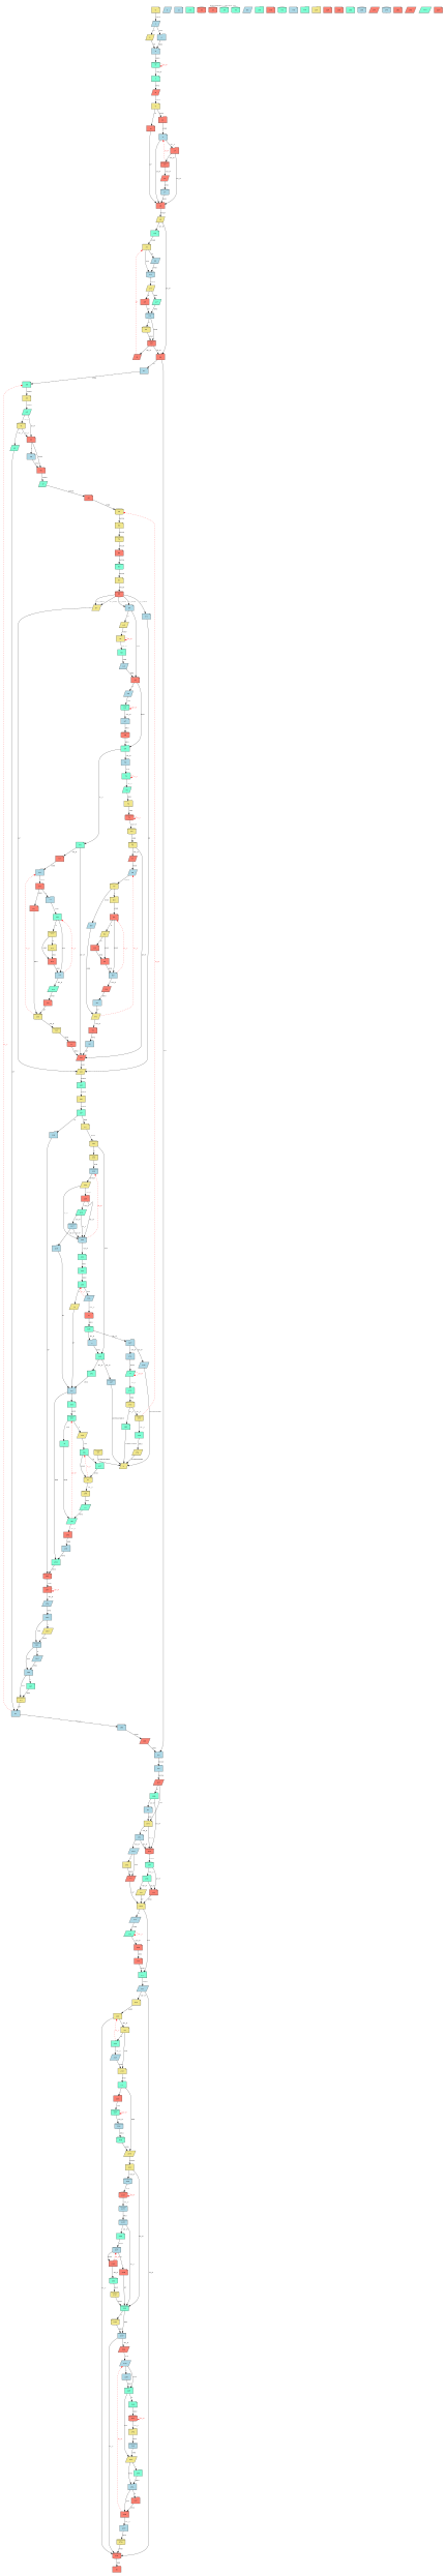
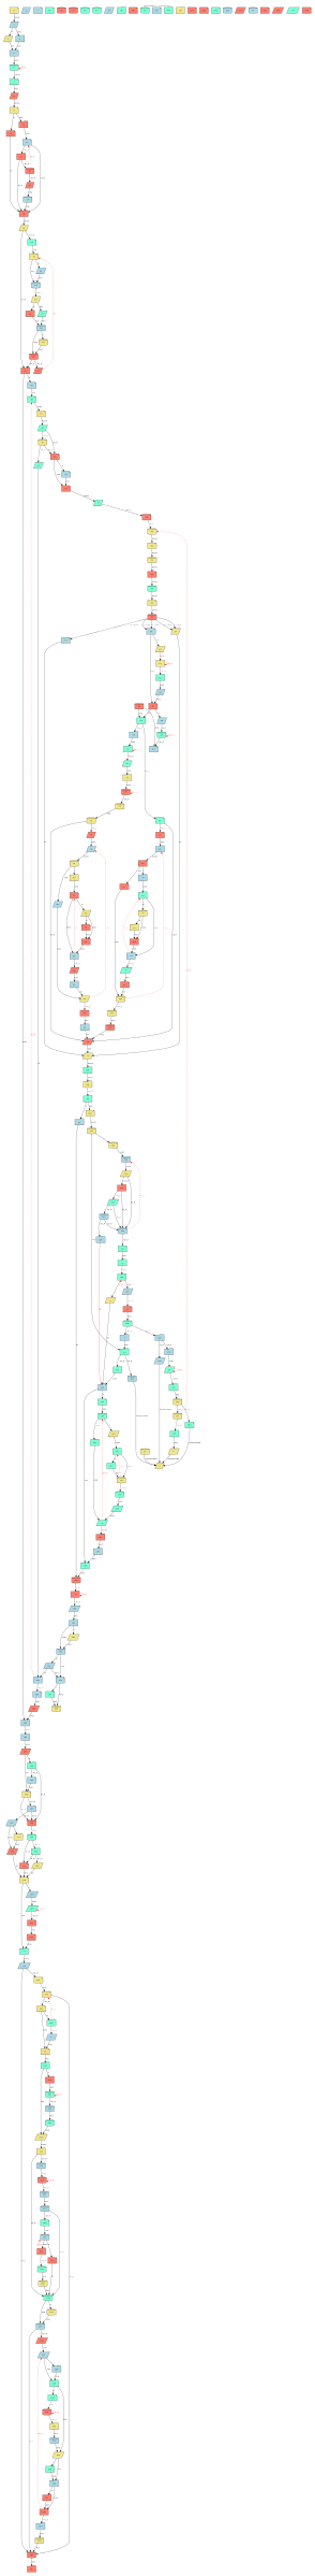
  digraph {
    fontname="Comic Neue"
    label="gifsicle.wasm - function 221"
    labelfontcolor=black
    labelfontname=Helvetica
    labelfontsize=16
    labelloc=t
    node [fillcolor=lightblue fontname="Comic Neue" shape=folder style=filled fontcolor=black]
    edge [fontname="Comic Neue"]
    E [fillcolor=salmon fontcolor=""]
    U [fillcolor=khaki shape=parallelogram fontcolor=""]
    n3 [fillcolor=khaki label=0 shape=note]
    n4 [label=1 shape=parallelogram]
    n5 [fillcolor=khaki label=2 shape=parallelogram]
    n6 [label=4]
    n7 [label=5 shape=note]
    n8 [fillcolor=aquamarine label=6 shape=cylinder]
    n9 [label=3 shape=parallelogram]
    n10 [fillcolor=aquamarine label=7 shape=note]
    n11 [fillcolor=salmon label=8 shape=parallelogram]
    n12 [fillcolor=khaki label=9 shape=note]
    n13 [fillcolor=salmon label=10 shape=note]
    n14 [fillcolor=salmon label=12]
    n15 [fillcolor=salmon label=18]
    n16 [label=13 shape=note]
    n17 [fillcolor=khaki label=19 shape=parallelogram]
    n18 [label=11 shape=note]
    n19 [fillcolor=salmon label=14]
    n20 [fillcolor=salmon label=15 shape=cylinder]
    n21 [fillcolor=salmon label=16 shape=parallelogram]
    n22 [label=17 shape=cylinder]
    n23 [fillcolor=aquamarine label=20 shape=note]
    n24 [fillcolor=salmon label=36]
    n25 [fillcolor=khaki label=21 shape=note]
    n26 [label=37 shape=note]
    n27 [label=185]
    n28 [label=22 shape=parallelogram]
    n29 [label=23 shape=cylinder]
    n30 [fillcolor=khaki label=24 shape=parallelogram]
    n31 [fillcolor=salmon label=25]
    n32 [fillcolor=aquamarine label=27 shape=parallelogram]
    n33 [label=28 shape=cylinder]
    n34 [fillcolor=khaki label=29 shape=cylinder]
    n35 [fillcolor=salmon label=30 shape=cylinder]
    n36 [fillcolor=aquamarine label=26 shape=note]
    n37 [fillcolor=salmon label=31 shape=parallelogram]
    n38 [fillcolor=salmon label=32 shape=cylinder]
    n39 [fillcolor=salmon label=33 shape=cylinder]
    n40 [fillcolor=khaki label=34 shape=cylinder]
    n41 [fillcolor=aquamarine label=35 shape=cylinder]
    n42 [fillcolor=aquamarine label=38 shape=note]
    n43 [label=186]
    n44 [fillcolor=khaki label=39 shape=note]
    n45 [fillcolor=aquamarine label=40 shape=parallelogram]
    n46 [fillcolor=khaki label=41 shape=cylinder]
    n47 [fillcolor=salmon label=44 shape=note]
    n48 [fillcolor=aquamarine label=42 shape=parallelogram]
    n49 [label=45 shape=note]
    n50 [fillcolor=salmon label=46 shape=note]
    n51 [label=182]
    n52 [label=183 shape=note]
    n53 [fillcolor=aquamarine label=43 shape=cylinder]
    n54 [fillcolor=aquamarine label=47 shape=parallelogram]
    n55 [fillcolor=salmon label=48 shape=note]
    n56 [fillcolor=khaki label=49 shape=cylinder]
    n57 [fillcolor=khaki label=50 shape=note]
    n58 [fillcolor=khaki label=51 shape=cylinder]
    n59 [fillcolor=salmon label=52 shape=note]
    n60 [fillcolor=aquamarine label=53 shape=cylinder]
    n61 [fillcolor=khaki label=54 shape=note]
    n62 [fillcolor=salmon label=55 shape=cylinder]
    n63 [fillcolor=khaki label=57 shape=parallelogram]
    n64 [label=59 shape=note]
    n65 [label=94 shape=note]
    n66 [fillcolor=khaki label=114 shape=parallelogram]
    n67 [fillcolor=khaki label=60 shape=parallelogram]
    n68 [fillcolor=salmon label=64 shape=note]
    n69 [label=56 shape=parallelogram]
    n70 [fillcolor=aquamarine label=115]
    n71 [fillcolor=aquamarine label=58]
    n72 [fillcolor=khaki label=61]
    n73 [label=65 shape=parallelogram]
    n74 [fillcolor=aquamarine label=69]
    n75 [fillcolor=aquamarine label=62]
    n76 [label=63 shape=parallelogram]
    n77 [fillcolor=aquamarine label=66 shape=cylinder]
    n78 [label=70]
    n79 [fillcolor=aquamarine label=96 shape=note]
    n80 [label=67 shape=note]
    n81 [fillcolor=salmon label=68 shape=cylinder]
    n82 [fillcolor=aquamarine label=71]
    n83 [fillcolor=salmon label=113 shape=parallelogram]
    n84 [fillcolor=salmon label=97 shape=note]
    n85 [fillcolor=aquamarine label=72 shape=parallelogram]
    n86 [fillcolor=khaki label=73]
    n87 [fillcolor=salmon label=74 shape=cylinder]
    n88 [fillcolor=khaki label=75 shape=cylinder]
    n89 [fillcolor=khaki label=76 shape=cylinder]
    n90 [fillcolor=salmon label=77 shape=parallelogram]
    n91 [label=78 shape=parallelogram]
    n92 [fillcolor=khaki label=79 shape=cylinder]
    n93 [fillcolor=khaki label=80]
    n94 [label=89 shape=parallelogram]
    n95 [fillcolor=salmon label=81 shape=note]
    n96 [fillcolor=khaki label=90 shape=parallelogram]
    n97 [fillcolor=khaki label=82 shape=parallelogram]
    n98 [label=85 shape=note]
    n99 [fillcolor=salmon label=83 shape=note]
    n100 [fillcolor=salmon label=84]
    n101 [fillcolor=salmon label=86 shape=parallelogram]
    n102 [label=87]
    n103 [fillcolor=salmon label=91 shape=note]
    n104 [fillcolor=salmon label=88 shape=note]
    n105 [label=92]
    n106 [fillcolor=aquamarine label=93 shape=cylinder]
    n107 [label=95 shape=note]
    n108 [label=98]
    n109 [fillcolor=salmon label=99 shape=note]
    n110 [label=100]
    n111 [fillcolor=salmon label=109 shape=note]
    n112 [fillcolor=aquamarine label=101]
    n113 [fillcolor=khaki label=110 shape=cylinder]
    n114 [fillcolor=khaki label=102 shape=cylinder]
    n115 [label=105]
    n116 [fillcolor=khaki label=103]
    n117 [fillcolor=salmon label=104]
    n118 [fillcolor=aquamarine label=106 shape=parallelogram]
    n119 [fillcolor=salmon label=107 shape=note]
    n120 [fillcolor=khaki label=111 shape=cylinder]
    n121 [fillcolor=aquamarine label=108]
    n122 [fillcolor=salmon label=112 shape=cylinder]
    n123 [fillcolor=khaki label=116]
    n124 [fillcolor=aquamarine label=117]
    n125 [label=118]
    n126 [fillcolor=khaki label=120 shape=note]
    n127 [fillcolor=salmon label=156 shape=cylinder]
    n128 [fillcolor=khaki label=121 shape=cylinder]
    n129 [fillcolor=salmon label=157]
    n130 [fillcolor=khaki label=119]
    n131 [fillcolor=khaki label=122 shape=cylinder]
    n132 [fillcolor=aquamarine label=140]
    n133 [label=123 shape=cylinder]
    n134 [fillcolor=aquamarine label=141]
    n135 [label=167 shape=cylinder]
    n136 [fillcolor=khaki label=124 shape=parallelogram]
    n137 [fillcolor=salmon label=125]
    n138 [label=130 shape=cylinder]
    n139 [fillcolor=aquamarine label=126 shape=parallelogram]
    n140 [fillcolor=aquamarine label=131 shape=note]
    n141 [label=127 shape=cylinder]
    n142 [label=128]
    n143 [label=142]
    n144 [fillcolor=aquamarine label=143 shape=note]
    n145 [fillcolor=aquamarine label=155]
    n146 [fillcolor=salmon label=129 shape=note]
    n147 [fillcolor=aquamarine label=132]
    n148 [fillcolor=aquamarine label=133]
    n149 [fillcolor=khaki label=134 shape=parallelogram]
    n150 [label=136 shape=parallelogram]
    n151 [fillcolor=salmon label=137 shape=note]
    n152 [fillcolor=salmon label=135 shape=note]
    n153 [fillcolor=aquamarine label=138 shape=cylinder]
    n154 [label=139]
    n155 [label=169]
    n156 [label=170]
    n157 [label=178 shape=parallelogram]
    n158 [fillcolor=aquamarine label=144 shape=cylinder]
    n159 [fillcolor=khaki label=145 shape=parallelogram]
    n160 [fillcolor=aquamarine label=151]
    n161 [fillcolor=aquamarine label=146]
    n162 [fillcolor=aquamarine label=152 shape=parallelogram]
    n163 [fillcolor=aquamarine label=147]
    n164 [fillcolor=khaki label=148 shape=cylinder]
-   n165 [fillcolor=khaki label=149 shape=cylinder]
+   n165 [fillcolor=aquamarine label=149 shape=cylinder]
    n166 [fillcolor=aquamarine label=150 shape=parallelogram]
    n167 [fillcolor=salmon label=153]
    n168 [label=154]
    n169 [label=158 shape=parallelogram]
    n170 [label=159]
    n171 [fillcolor=khaki label=160 shape=parallelogram]
    n172 [label=161 shape=cylinder]
    n173 [label=162 shape=parallelogram]
    n174 [label=163 shape=note]
    n175 [fillcolor=aquamarine label=164 shape=note]
    n176 [fillcolor=khaki label=165 shape=cylinder]
    n177 [fillcolor=aquamarine label=166 shape=note]
    n178 [label=168 shape=cylinder]
    n179 [fillcolor=aquamarine label=171 shape=parallelogram]
    n180 [fillcolor=aquamarine label=172]
    n181 [fillcolor=khaki label=173 shape=cylinder]
    n182 [fillcolor=khaki label=174 shape=cylinder]
    n183 [fillcolor=aquamarine label=180 shape=note]
    n184 [fillcolor=aquamarine label=175]
    n185 [fillcolor=khaki label=176 shape=parallelogram]
    n186 [fillcolor=salmon label=177 shape=parallelogram]
    n187 [label=179 shape=cylinder]
    n188 [fillcolor=salmon label=181 shape=note]
    n189 [fillcolor=salmon label=184 shape=parallelogram]
    n190 [fillcolor=salmon label=187 shape=parallelogram]
    n191 [fillcolor=aquamarine label=188]
    n192 [fillcolor=khaki label=190 shape=note]
    n193 [label=189 shape=note]
    n194 [fillcolor=salmon label=196 shape=cylinder]
    n195 [label=191 shape=note]
    n196 [fillcolor=aquamarine label=197 shape=cylinder]
    n197 [label=192 shape=parallelogram]
    n198 [fillcolor=khaki label=193]
    n199 [fillcolor=salmon label=194 shape=parallelogram]
    n200 [fillcolor=khaki label=202 shape=note]
    n201 [label=203 shape=parallelogram]
    n202 [fillcolor=aquamarine label=207]
    n203 [fillcolor=salmon label=195 shape=parallelogram]
    n204 [fillcolor=aquamarine label=198]
    n205 [fillcolor=salmon label=201 shape=note]
    n206 [fillcolor=khaki label=199 shape=parallelogram]
    n207 [fillcolor=aquamarine label=200 shape=parallelogram]
    n208 [fillcolor=aquamarine label=204 shape=parallelogram]
    n209 [label=208 shape=parallelogram]
    n210 [fillcolor=salmon label=205 shape=note]
    n211 [fillcolor=salmon label=206 shape=note]
    n212 [fillcolor=khaki label=209 shape=note]
    n213 [fillcolor=salmon label=251 shape=cylinder]
    n214 [fillcolor=khaki label=210 shape=note]
    n215 [fillcolor=khaki label=211 shape=note]
    n216 [fillcolor=aquamarine label=212]
    n217 [fillcolor=khaki label=214 shape=note]
    n218 [label=213 shape=parallelogram]
    n219 [fillcolor=aquamarine label=215]
    n220 [fillcolor=salmon label=216]
    n221 [fillcolor=khaki label=220 shape=parallelogram]
    n222 [fillcolor=aquamarine label=217 shape=cylinder]
    n223 [fillcolor=khaki label=221]
    n224 [label=218 shape=cylinder]
    n225 [fillcolor=aquamarine label=219 shape=cylinder]
    n226 [label=222 shape=cylinder]
    n227 [fillcolor=aquamarine label=233 shape=cylinder]
    n228 [fillcolor=salmon label=223 shape=cylinder]
    n229 [fillcolor=khaki label=234 shape=cylinder]
    n230 [label=235 shape=cylinder]
    n231 [label=224 shape=cylinder]
    n232 [label=225 shape=cylinder]
    n233 [fillcolor=aquamarine label=226 shape=note]
    n234 [label=227 shape=cylinder]
    n235 [fillcolor=salmon label=228 shape=note]
    n236 [fillcolor=salmon label=230]
    n237 [fillcolor=aquamarine label=231 shape=cylinder]
    n238 [fillcolor=salmon label=229 shape=note]
    n239 [fillcolor=khaki label=232 shape=cylinder]
    n240 [fillcolor=salmon label=236 shape=parallelogram]
    n241 [label=237 shape=parallelogram]
    n242 [label=238]
    n243 [fillcolor=aquamarine label=239]
    n244 [fillcolor=aquamarine label=240 shape=note]
    n245 [fillcolor=khaki label=244 shape=parallelogram]
    n246 [fillcolor=salmon label=241 shape=cylinder]
    n247 [fillcolor=aquamarine label=245]
    n248 [label=246]
    n249 [fillcolor=khaki label=242]
    n250 [label=243 shape=cylinder]
    n251 [fillcolor=salmon label=247]
    n252 [fillcolor=salmon label=248]
    n253 [label=249]
    n254 [fillcolor=khaki label=250 shape=cylinder]
    n3 -> n4 [label=block]
    n4 -> n5 [label=if]
    n4 -> n6 [label=else]
    n5 -> n7 [label=br]
    n6 -> n7 [label=end]
    n7 -> n8 [label=loop]
    n8 -> n8 [color=red fontcolor=red label=br_if style=dashed]
    n8 -> n10 [label="~br_if"]
    n10 -> n11 [label=end]
    n11 -> n12 [label=block]
    n12 -> n13 [label=if]
    n12 -> n14 [label=else]
    n13 -> n15 [label=br]
    n14 -> n16 [label=loop]
    n15 -> n17 [label=block]
    n16 -> n15 [label=br_if]
    n16 -> n19 [label="~br_if"]
    n17 -> n23 [label="~br_if"]
    n17 -> n24 [label=br_if]
    n19 -> n15 [label=br_if]
    n19 -> n20 [label="~br_if"]
    n20 -> n16 [color=red fontcolor=red label=br_if style=dashed]
    n20 -> n21 [label="~br_if"]
    n21 -> n22 [label=end]
    n22 -> n15 [label=end]
    n23 -> n25 [label=loop]
    n24 -> n26 [label=if]
    n24 -> n27 [label=else]
    n25 -> n28 [label=if]
    n25 -> n29 [label=else]
    n26 -> n42 [label=loop]
    n27 -> n43 [label=block]
    n28 -> n29 [label=end]
    n29 -> n30 [label=block]
    n30 -> n31 [label=if]
    n30 -> n32 [label=else]
    n31 -> n33 [label=br]
    n32 -> n33 [label=end]
    n33 -> n34 [label=if]
    n33 -> n35 [label=else]
    n34 -> n35 [label=end]
    n35 -> n24 [label=br_if]
    n35 -> n37 [label="~br_if"]
    n37 -> n25 [color=red fontcolor=red label=br style=dashed]
    n40 -> U [label=unreachable]
    n42 -> n44 [label=block]
    n43 -> n190 [label=block]
    n44 -> n45 [label=block]
    n45 -> n46 [label="~br_if"]
    n45 -> n47 [label=br_if]
    n46 -> n47 [label=br_if]
    n46 -> n48 [label="~br_if"]
    n47 -> n49 [label=if]
    n47 -> n50 [label=else]
    n48 -> n51 [label=br]
    n49 -> n50 [label=end]
    n50 -> n54 [label=block]
    n51 -> n42 [color=red fontcolor=red label=br_if style=dashed]
    n51 -> n52 [label="~br_if"]
    n52 -> n189 [label=end]
    n54 -> n55 [label=block]
    n55 -> n56 [label=loop]
    n56 -> n57 [label=block]
    n57 -> n58 [label=block]
    n58 -> n59 [label=block]
    n59 -> n60 [label=block]
    n60 -> n61 [label=block]
    n61 -> n62 [label=block]
    n62 -> n63 [label=br_table]
    n62 -> n63 [label=br_table]
    n62 -> n64 [label=br_table]
    n62 -> n64 [label=br_table]
    n62 -> n65 [label=br_table]
    n63 -> n66 [label=br]
    n64 -> n67 [label=if]
    n64 -> n68 [label=else]
    n65 -> n66 [label=br]
    n66 -> n70 [label=block]
    n67 -> n72 [label=loop]
    n68 -> n73 [label=if]
    n68 -> n74 [label=else]
    n70 -> n123 [label=block]
    n72 -> n72 [color=red fontcolor=red label=br_if style=dashed]
    n72 -> n75 [label="~br_if"]
    n73 -> n77 [label=loop]
    n74 -> n78 [label="~br_if"]
    n74 -> n79 [label=br_if]
    n75 -> n76 [label=end]
    n76 -> n68 [label=end]
    n77 -> n77 [color=red fontcolor=red label=br_if style=dashed]
    n77 -> n80 [label="~br_if"]
    n78 -> n82 [label=loop]
    n79 -> n83 [label=br_if]
    n79 -> n84 [label="~br_if"]
-   n80 -> n81 [label=end]
+   n81 -> n80 [label=end]
    n81 -> n74 [label=end]
    n82 -> n82 [color=red fontcolor=red label=br_if style=dashed]
    n82 -> n85 [label="~br_if"]
    n83 -> n66 [label=end]
    n84 -> n108 [label=loop]
    n85 -> n86 [label=end]
    n86 -> n87 [label=loop]
    n87 -> n87 [color=red fontcolor=red label=br_if style=dashed]
    n87 -> n88 [label="~br_if"]
    n88 -> n89 [label=end]
    n89 -> n83 [label=br_if]
    n89 -> n90 [label="~br_if"]
    n90 -> n91 [label=loop]
    n91 -> n92 [label=block]
    n92 -> n93 [label=if]
    n92 -> n94 [label=else]
    n93 -> n95 [label=loop]
    n94 -> n96 [label=end]
    n95 -> n97 [label=if]
    n95 -> n98 [label=else]
    n96 -> n91 [color=red fontcolor=red label=br_if style=dashed]
    n96 -> n103 [label="~br_if"]
    n97 -> n99 [label=if]
    n97 -> n100 [label=else]
    n98 -> n95 [color=red fontcolor=red label=br_if style=dashed]
    n98 -> n101 [label="~br_if"]
    n99 -> n100 [label=end]
    n100 -> n98 [label=end]
    n101 -> n102 [label=end]
    n102 -> n96 [label=br]
    n103 -> n105 [label=end]
    n105 -> n83 [label=br]
    n108 -> n109 [label=block]
    n109 -> n110 [label=if]
    n109 -> n111 [label=else]
    n110 -> n112 [label=loop]
    n111 -> n113 [label=end]
    n112 -> n114 [label=if]
    n112 -> n115 [label=else]
    n113 -> n108 [color=red fontcolor=red label=br_if style=dashed]
    n113 -> n120 [label="~br_if"]
    n114 -> n116 [label=if]
    n114 -> n117 [label=else]
    n115 -> n112 [color=red fontcolor=red label=br_if style=dashed]
    n115 -> n118 [label="~br_if"]
    n116 -> n117 [label=end]
    n117 -> n115 [label=end]
    n118 -> n119 [label=end]
    n119 -> n113 [label=br]
    n120 -> n122 [label=end]
    n122 -> n83 [label=end]
    n123 -> n124 [label=block]
    n124 -> n125 [label=if]
    n124 -> n126 [label=else]
    n125 -> n127 [label=br]
    n126 -> n128 [label=block]
    n127 -> n129 [label=loop]
    n128 -> n131 [label=if]
    n128 -> n132 [label=else]
    n129 -> n129 [color=red fontcolor=red label=br_if style=dashed]
    n129 -> n169 [label="~br_if"]
    n131 -> n133 [label=loop]
    n132 -> n134 [label="~br_if"]
    n132 -> n135 [label=br_if]
    n133 -> n136 [label=block]
    n134 -> n143 [label=end]
    n135 -> U [label=unreachable]
    n136 -> n137 [label="~br_if"]
    n136 -> n138 [label=br_if]
    n137 -> n138 [label=br_if]
    n137 -> n139 [label="~br_if"]
    n138 -> n133 [color=red fontcolor=red label=br_if style=dashed]
    n138 -> n140 [label="~br_if"]
    n139 -> n138 [label=br_if]
    n139 -> n141 [label="~br_if"]
    n140 -> n147 [label=end]
    n141 -> n138 [label=br_if]
    n141 -> n142 [label="~br_if"]
-   n142 -> n143 [label=br]
+   n142 -> n143 [label=br color=red]
    n143 -> n144 [label=if]
    n143 -> n145 [label=else]
    n144 -> n158 [label=loop]
    n145 -> n127 [label=end]
    n147 -> n148 [label=loop]
    n148 -> n149 [label=if]
    n148 -> n150 [label=else]
    n149 -> n143 [label=br]
    n150 -> n148 [color=red fontcolor=red label=br_if style=dashed]
    n150 -> n151 [label="~br_if"]
    n151 -> n153 [label=end]
    n153 -> n154 [label="~br_if"]
    n153 -> n155 [label=br_if]
    n154 -> n132 [label=end]
    n155 -> n156 [label="~br_if"]
    n155 -> n157 [label=br_if]
    n156 -> n179 [label=loop]
    n157 -> U [label=unreachable]
    n158 -> n159 [label=if]
    n158 -> n160 [label=else]
    n159 -> n161 [label=loop]
    n160 -> n162 [label=end]
    n161 -> n163 [label=if]
    n161 -> n164 [label=else]
    n162 -> n158 [color=red fontcolor=red label=br_if style=dashed]
    n162 -> n167 [label="~br_if"]
    n163 -> n164 [label=end]
    n164 -> n161 [color=red fontcolor=red label=br_if style=dashed]
    n164 -> n165 [label="~br_if"]
    n165 -> n166 [label=end]
    n166 -> n162 [label=end]
    n167 -> n168 [label=end]
    n168 -> n145 [label=end]
    n169 -> n170 [label=end]
    n170 -> n171 [label=if]
    n170 -> n172 [label=else]
    n171 -> n172 [label=end]
    n172 -> n173 [label=if]
    n172 -> n174 [label=else]
    n173 -> n174 [label=end]
    n174 -> n175 [label=if]
    n174 -> n176 [label=else]
    n175 -> n176 [label=end]
-   n176 -> n51 [label=br]
+   n173 -> n51 [label=br]
    n179 -> n179 [color=red fontcolor=red label=br_if style=dashed]
    n179 -> n180 [label="~br_if"]
    n180 -> n181 [label=end]
    n181 -> n182 [label="~br_if"]
    n181 -> n183 [label=br_if]
    n182 -> n56 [color=red fontcolor=red label=br_if style=dashed]
    n182 -> n184 [label="~br_if"]
    n183 -> U [label=unreachable]
    n184 -> n185 [label=end]
    n185 -> U [label=unreachable]
    n189 -> n27 [label=end]
    n190 -> n191 [label=if]
    n190 -> n192 [label=else]
    n191 -> n193 [label="~br_if"]
    n191 -> n194 [label=br_if]
    n192 -> n194 [label=br_if]
    n192 -> n195 [label="~br_if"]
    n193 -> n192 [label=end]
    n194 -> n196 [label=block]
    n195 -> n194 [label=br_if]
    n195 -> n197 [label="~br_if"]
    n196 -> n204 [label="~br_if"]
    n196 -> n205 [label=br_if]
    n197 -> n198 [label=if]
    n197 -> n199 [label=else]
    n198 -> n199 [label=end]
    n199 -> n200 [label=br]
    n200 -> n201 [label=if]
    n200 -> n202 [label=else]
    n201 -> n208 [label=loop]
    n202 -> n209 [label=block]
    n204 -> n205 [label=br_if]
    n204 -> n206 [label="~br_if"]
    n205 -> n200 [label=end]
    n206 -> n200 [label=br]
    n208 -> n208 [color=red fontcolor=red label=br_if style=dashed]
    n208 -> n210 [label="~br_if"]
    n209 -> n212 [label="~br_if"]
    n209 -> n213 [label=br_if]
    n210 -> n211 [label=end]
    n211 -> n202 [label=end]
    n212 -> n214 [label=loop]
    n213 -> E [label=end]
    n214 -> n213 [label=br_if]
    n214 -> n215 [label="~br_if"]
    n215 -> n216 [label=if]
    n215 -> n217 [label=else]
    n216 -> n214 [color=red fontcolor=red label=br_if style=dashed]
    n216 -> n218 [label="~br_if"]
    n217 -> n219 [label=end]
    n218 -> n217 [label=end]
    n219 -> n220 [label=if]
    n219 -> n221 [label=else]
    n220 -> n222 [label=loop]
    n221 -> n223 [label=block]
    n222 -> n222 [color=red fontcolor=red label=br_if style=dashed]
    n222 -> n224 [label="~br_if"]
    n223 -> n226 [label="~br_if"]
    n223 -> n227 [label=br_if]
    n224 -> n225 [label=end]
    n225 -> n221 [label=end]
    n226 -> n228 [label=loop]
    n227 -> n229 [label=if]
    n227 -> n230 [label=else]
    n228 -> n228 [color=red fontcolor=red label=br_if style=dashed]
    n228 -> n231 [label="~br_if"]
    n229 -> n230 [label=end]
    n230 -> n213 [label=br_if]
    n230 -> n240 [label="~br_if"]
    n231 -> n232 [label=end]
    n232 -> n227 [label=br_if]
    n232 -> n233 [label="~br_if"]
    n233 -> n234 [label=loop]
    n234 -> n235 [label=if]
    n234 -> n236 [label=else]
    n235 -> n227 [label=br]
    n236 -> n234 [color=red fontcolor=red label=br_if style=dashed]
    n236 -> n237 [label="~br_if"]
    n237 -> n239 [label=end]
    n239 -> n227 [label=end]
    n240 -> n241 [label=loop]
    n241 -> n242 [label=if]
    n241 -> n243 [label=else]
    n242 -> n243 [label=end]
    n243 -> n244 [label=if]
    n243 -> n245 [label=else]
    n244 -> n246 [label=loop]
    n245 -> n247 [label=if]
    n245 -> n248 [label=else]
    n246 -> n246 [color=red fontcolor=red label=br_if style=dashed]
    n246 -> n249 [label="~br_if"]
    n247 -> n248 [label=end]
    n248 -> n251 [label=if]
    n248 -> n252 [label=else]
    n249 -> n250 [label=end]
    n250 -> n245 [label=end]
    n251 -> n252 [label=end]
    n252 -> n241 [color=red fontcolor=red label=br_if style=dashed]
    n252 -> n253 [label="~br_if"]
    n253 -> n254 [label=end]
    n254 -> n213 [label=end]
  }
